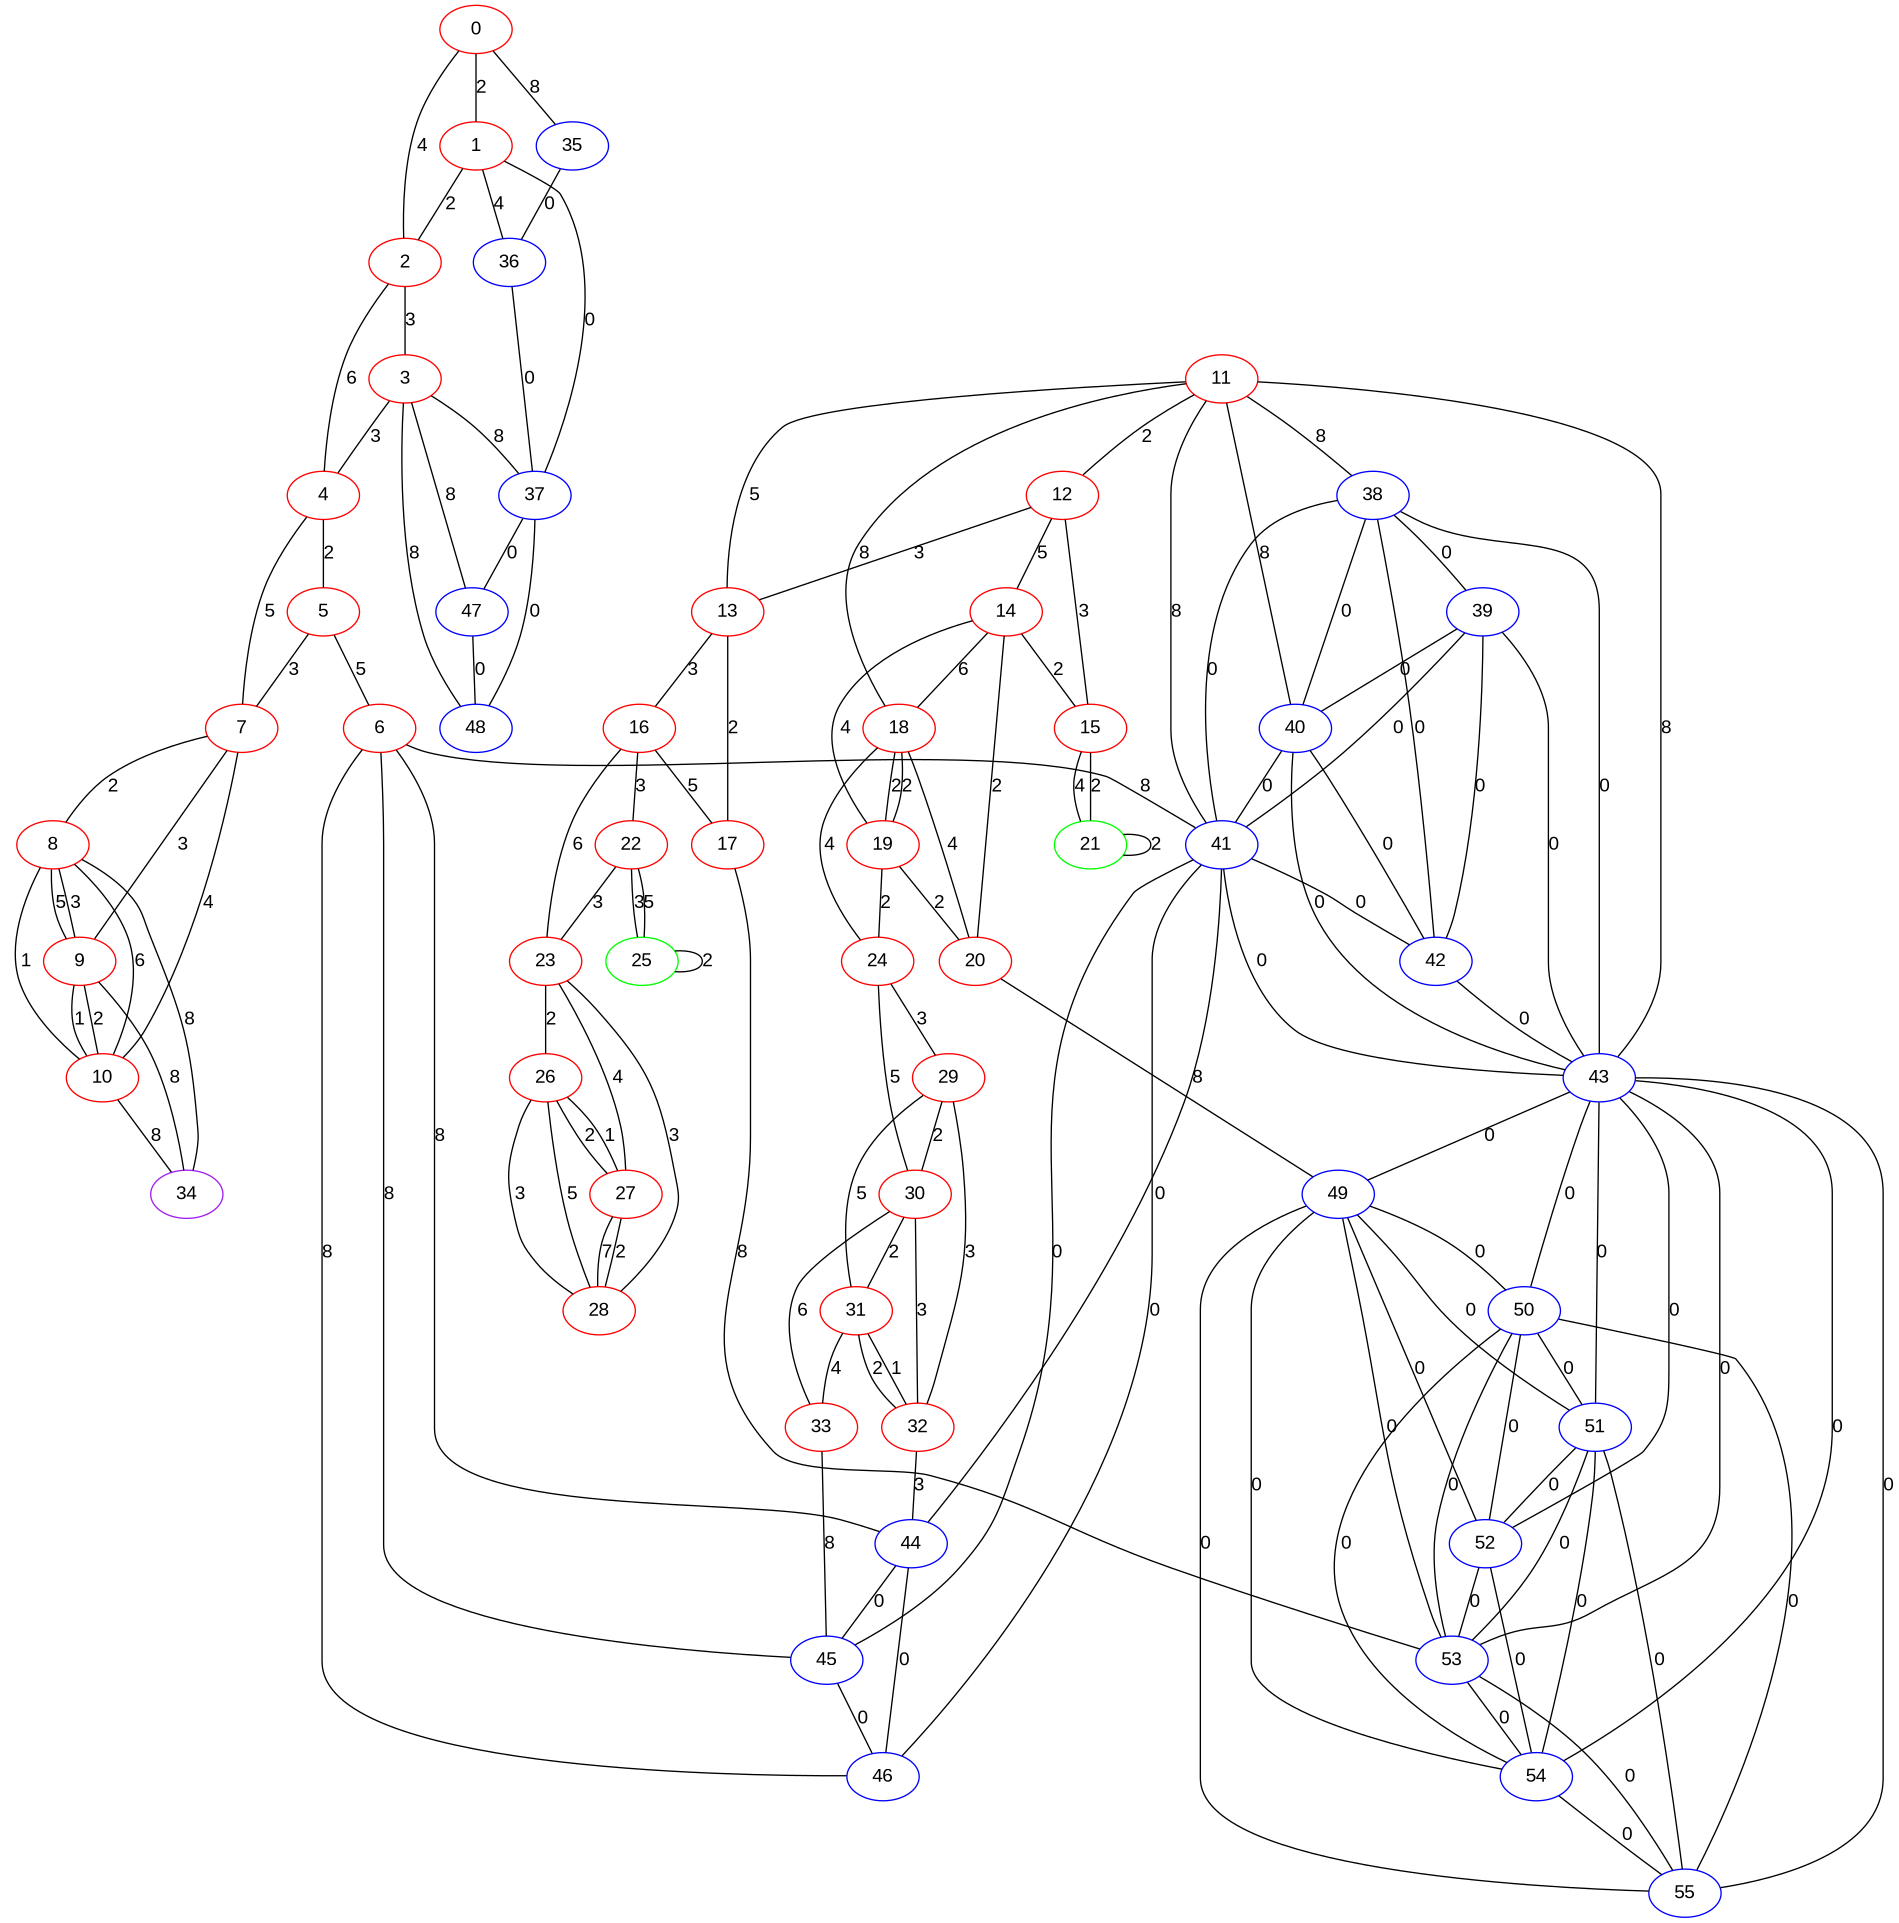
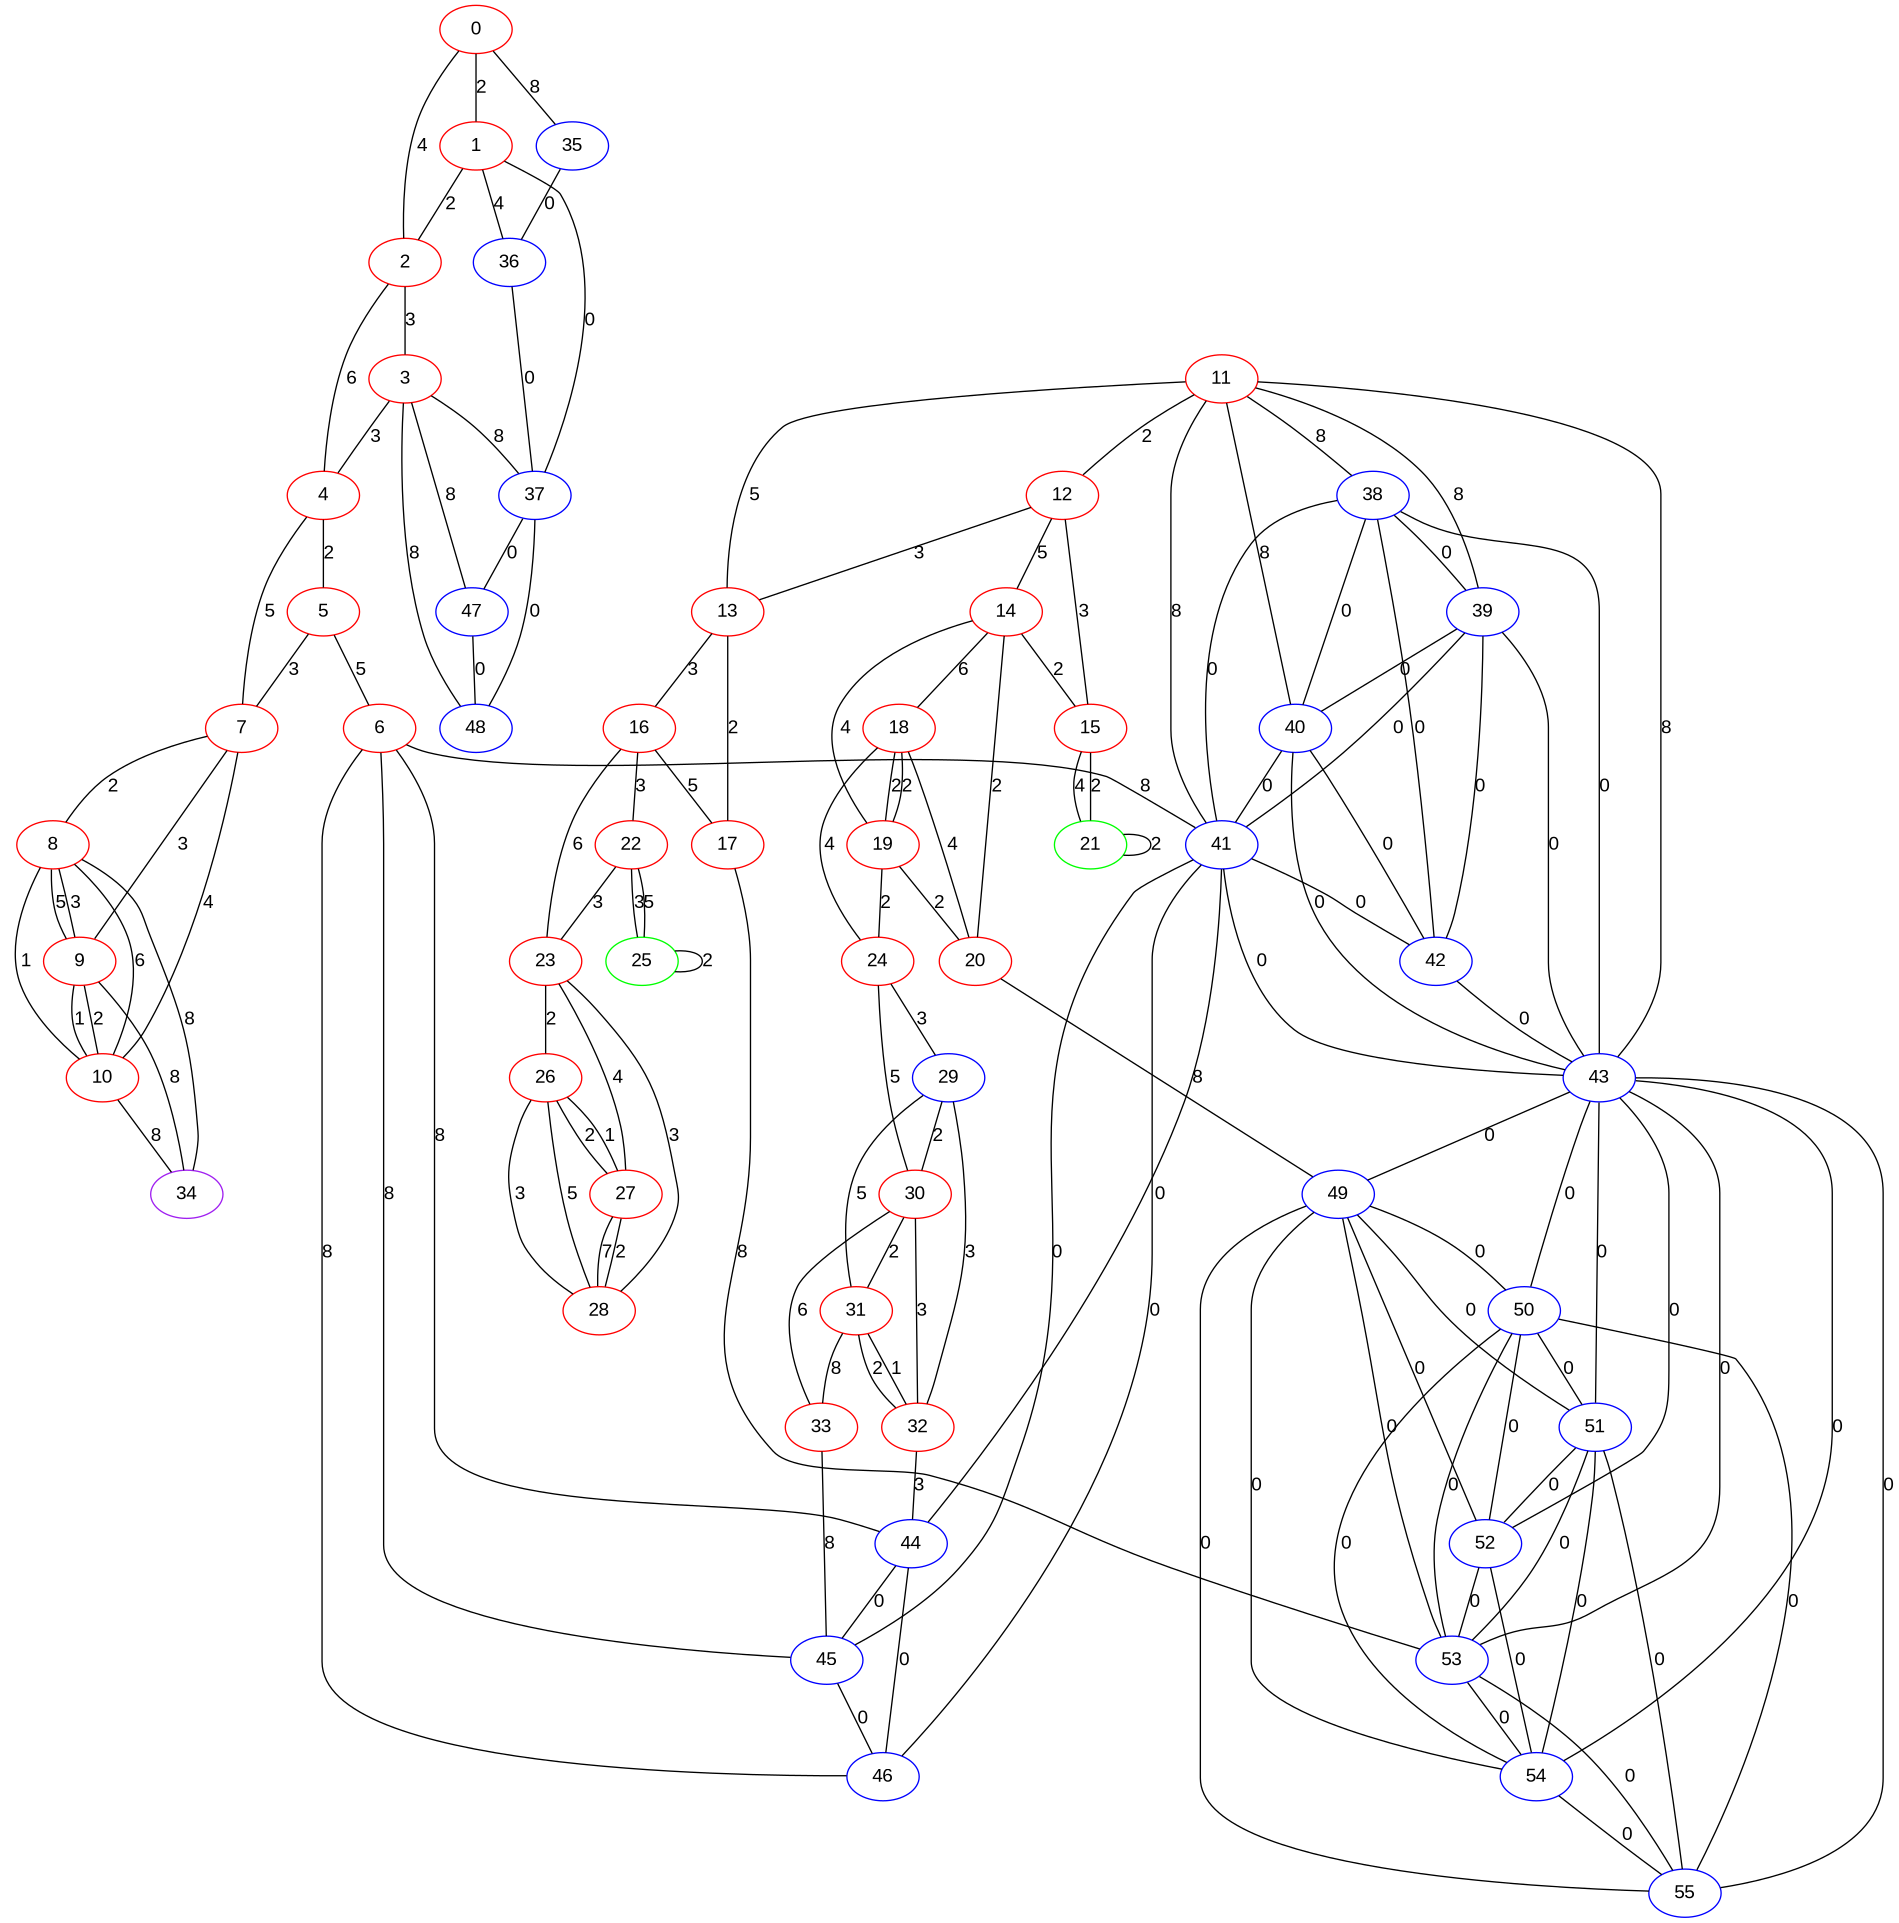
  graph {
    fontname="Liberation Sans"
    node [color=red fontname="Liberation Sans" weight=1]
    edge [fontname="Liberation Sans"]
    0
    1
    2
    35 [color=blue weight=3]
    36 [color=blue weight=3]
    37 [color=blue weight=3]
    3
    4
    47 [color=blue weight=3]
    48 [color=blue weight=3]
    5
    7
    6
    8
    9
    10
    41 [color=blue weight=3]
    44 [color=blue weight=3]
    45 [color=blue weight=3]
    46 [color=blue weight=3]
    42 [color=blue weight=3]
    43 [color=blue weight=3]
    34 [color=purple weight=4]
    11
    12
    13
    38 [color=blue weight=3]
    39 [color=blue weight=3]
    40 [color=blue weight=3]
    14
    15
    16
    17
    53 [color=blue weight=3]
    49 [color=blue weight=3]
    50 [color=blue weight=3]
    51 [color=blue weight=3]
    52 [color=blue weight=3]
    54 [color=blue weight=3]
    55 [color=blue weight=3]
    18
    19
    20
    21 [color=green weight=2]
    22
    23
    24
    25 [color=green weight=2]
    26
    27
    28
-   29
+   29 [color=blue]
    30
    31
    32
    33
    0 -- 1 [label=2]
    0 -- 2 [label=4]
    0 -- 35 [label=8]
    1 -- 2 [label=2]
    1 -- 36 [label=4]
    1 -- 37 [label=0]
    2 -- 3 [label=3]
    2 -- 4 [label=6]
    35 -- 36 [label=0]
    36 -- 37 [label=0]
    37 -- 47 [label=0]
    37 -- 48 [label=0]
    3 -- 37 [label=8]
    3 -- 4 [label=3]
    3 -- 47 [label=8]
    3 -- 48 [label=8]
    4 -- 5 [label=2]
    4 -- 7 [label=5]
    47 -- 48 [label=0]
    5 -- 7 [label=3]
    5 -- 6 [label=5]
    7 -- 8 [label=2]
    7 -- 9 [label=3]
    7 -- 10 [label=4]
    6 -- 41 [label=8]
    6 -- 44 [label=8]
    6 -- 45 [label=8]
    6 -- 46 [label=8]
    8 -- 9 [label=5]
    8 -- 9 [label=3]
    8 -- 10 [label=6]
    8 -- 10 [label=1]
    8 -- 34 [label=8]
    9 -- 10 [label=1]
    9 -- 10 [label=2]
    9 -- 34 [label=8]
    10 -- 34 [label=8]
    41 -- 44 [label=0]
    41 -- 45 [label=0]
    41 -- 46 [label=0]
    41 -- 42 [label=0]
    41 -- 43 [label=0]
    44 -- 45 [label=0]
    44 -- 46 [label=0]
    45 -- 46 [label=0]
    42 -- 43 [label=0]
    43 -- 53 [label=0]
    43 -- 49 [label=0]
    43 -- 50 [label=0]
    43 -- 51 [label=0]
    43 -- 52 [label=0]
    43 -- 54 [label=0]
    43 -- 55 [label=0]
    11 -- 41 [label=8]
    11 -- 43 [label=8]
    11 -- 12 [label=2]
    11 -- 13 [label=5]
    11 -- 38 [label=8]
-   11 -- 18 [label=8]
+   11 -- 39 [label=8]
    11 -- 40 [label=8]
    12 -- 13 [label=3]
    12 -- 14 [label=5]
    12 -- 15 [label=3]
    13 -- 16 [label=3]
    13 -- 17 [label=2]
    38 -- 41 [label=0]
    38 -- 42 [label=0]
    38 -- 43 [label=0]
    38 -- 39 [label=0]
    38 -- 40 [label=0]
    39 -- 41 [label=0]
    39 -- 42 [label=0]
    39 -- 43 [label=0]
    39 -- 40 [label=0]
    40 -- 41 [label=0]
    40 -- 42 [label=0]
    40 -- 43 [label=0]
    14 -- 15 [label=2]
    14 -- 18 [label=6]
    14 -- 19 [label=4]
    14 -- 20 [label=2]
    15 -- 21 [label=2]
    15 -- 21 [label=4]
    16 -- 17 [label=5]
    16 -- 22 [label=3]
    16 -- 23 [label=6]
    17 -- 53 [label=8]
    53 -- 54 [label=0]
    53 -- 55 [label=0]
    49 -- 53 [label=0]
    49 -- 50 [label=0]
    49 -- 51 [label=0]
    49 -- 52 [label=0]
    49 -- 54 [label=0]
    49 -- 55 [label=0]
    50 -- 53 [label=0]
    50 -- 51 [label=0]
    50 -- 52 [label=0]
    50 -- 54 [label=0]
    50 -- 55 [label=0]
    51 -- 53 [label=0]
    51 -- 52 [label=0]
    51 -- 54 [label=0]
    51 -- 55 [label=0]
    52 -- 53 [label=0]
    52 -- 54 [label=0]
    54 -- 55 [label=0]
    18 -- 19 [label=2]
    18 -- 19 [label=2]
    18 -- 20 [label=4]
    18 -- 24 [label=4]
    19 -- 20 [label=2]
    19 -- 24 [label=2]
    20 -- 49 [label=8]
    21 -- 21 [label=2]
    22 -- 23 [label=3]
    22 -- 25 [label=3]
    22 -- 25 [label=5]
    23 -- 26 [label=2]
    23 -- 27 [label=4]
    23 -- 28 [label=3]
    24 -- 29 [label=3]
    24 -- 30 [label=5]
    25 -- 25 [label=2]
    26 -- 27 [label=1]
    26 -- 27 [label=2]
    26 -- 28 [label=3]
    26 -- 28 [label=5]
    27 -- 28 [label=2]
    27 -- 28 [label=7]
    29 -- 30 [label=2]
    29 -- 31 [label=5]
    29 -- 32 [label=3]
    30 -- 31 [label=2]
    30 -- 32 [label=3]
    30 -- 33 [label=6]
    31 -- 32 [label=1]
    31 -- 32 [label=2]
-   31 -- 33 [label=4]
+   31 -- 33 [label=8]
    32 -- 44 [label=3]
    33 -- 45 [label=8]
  }
